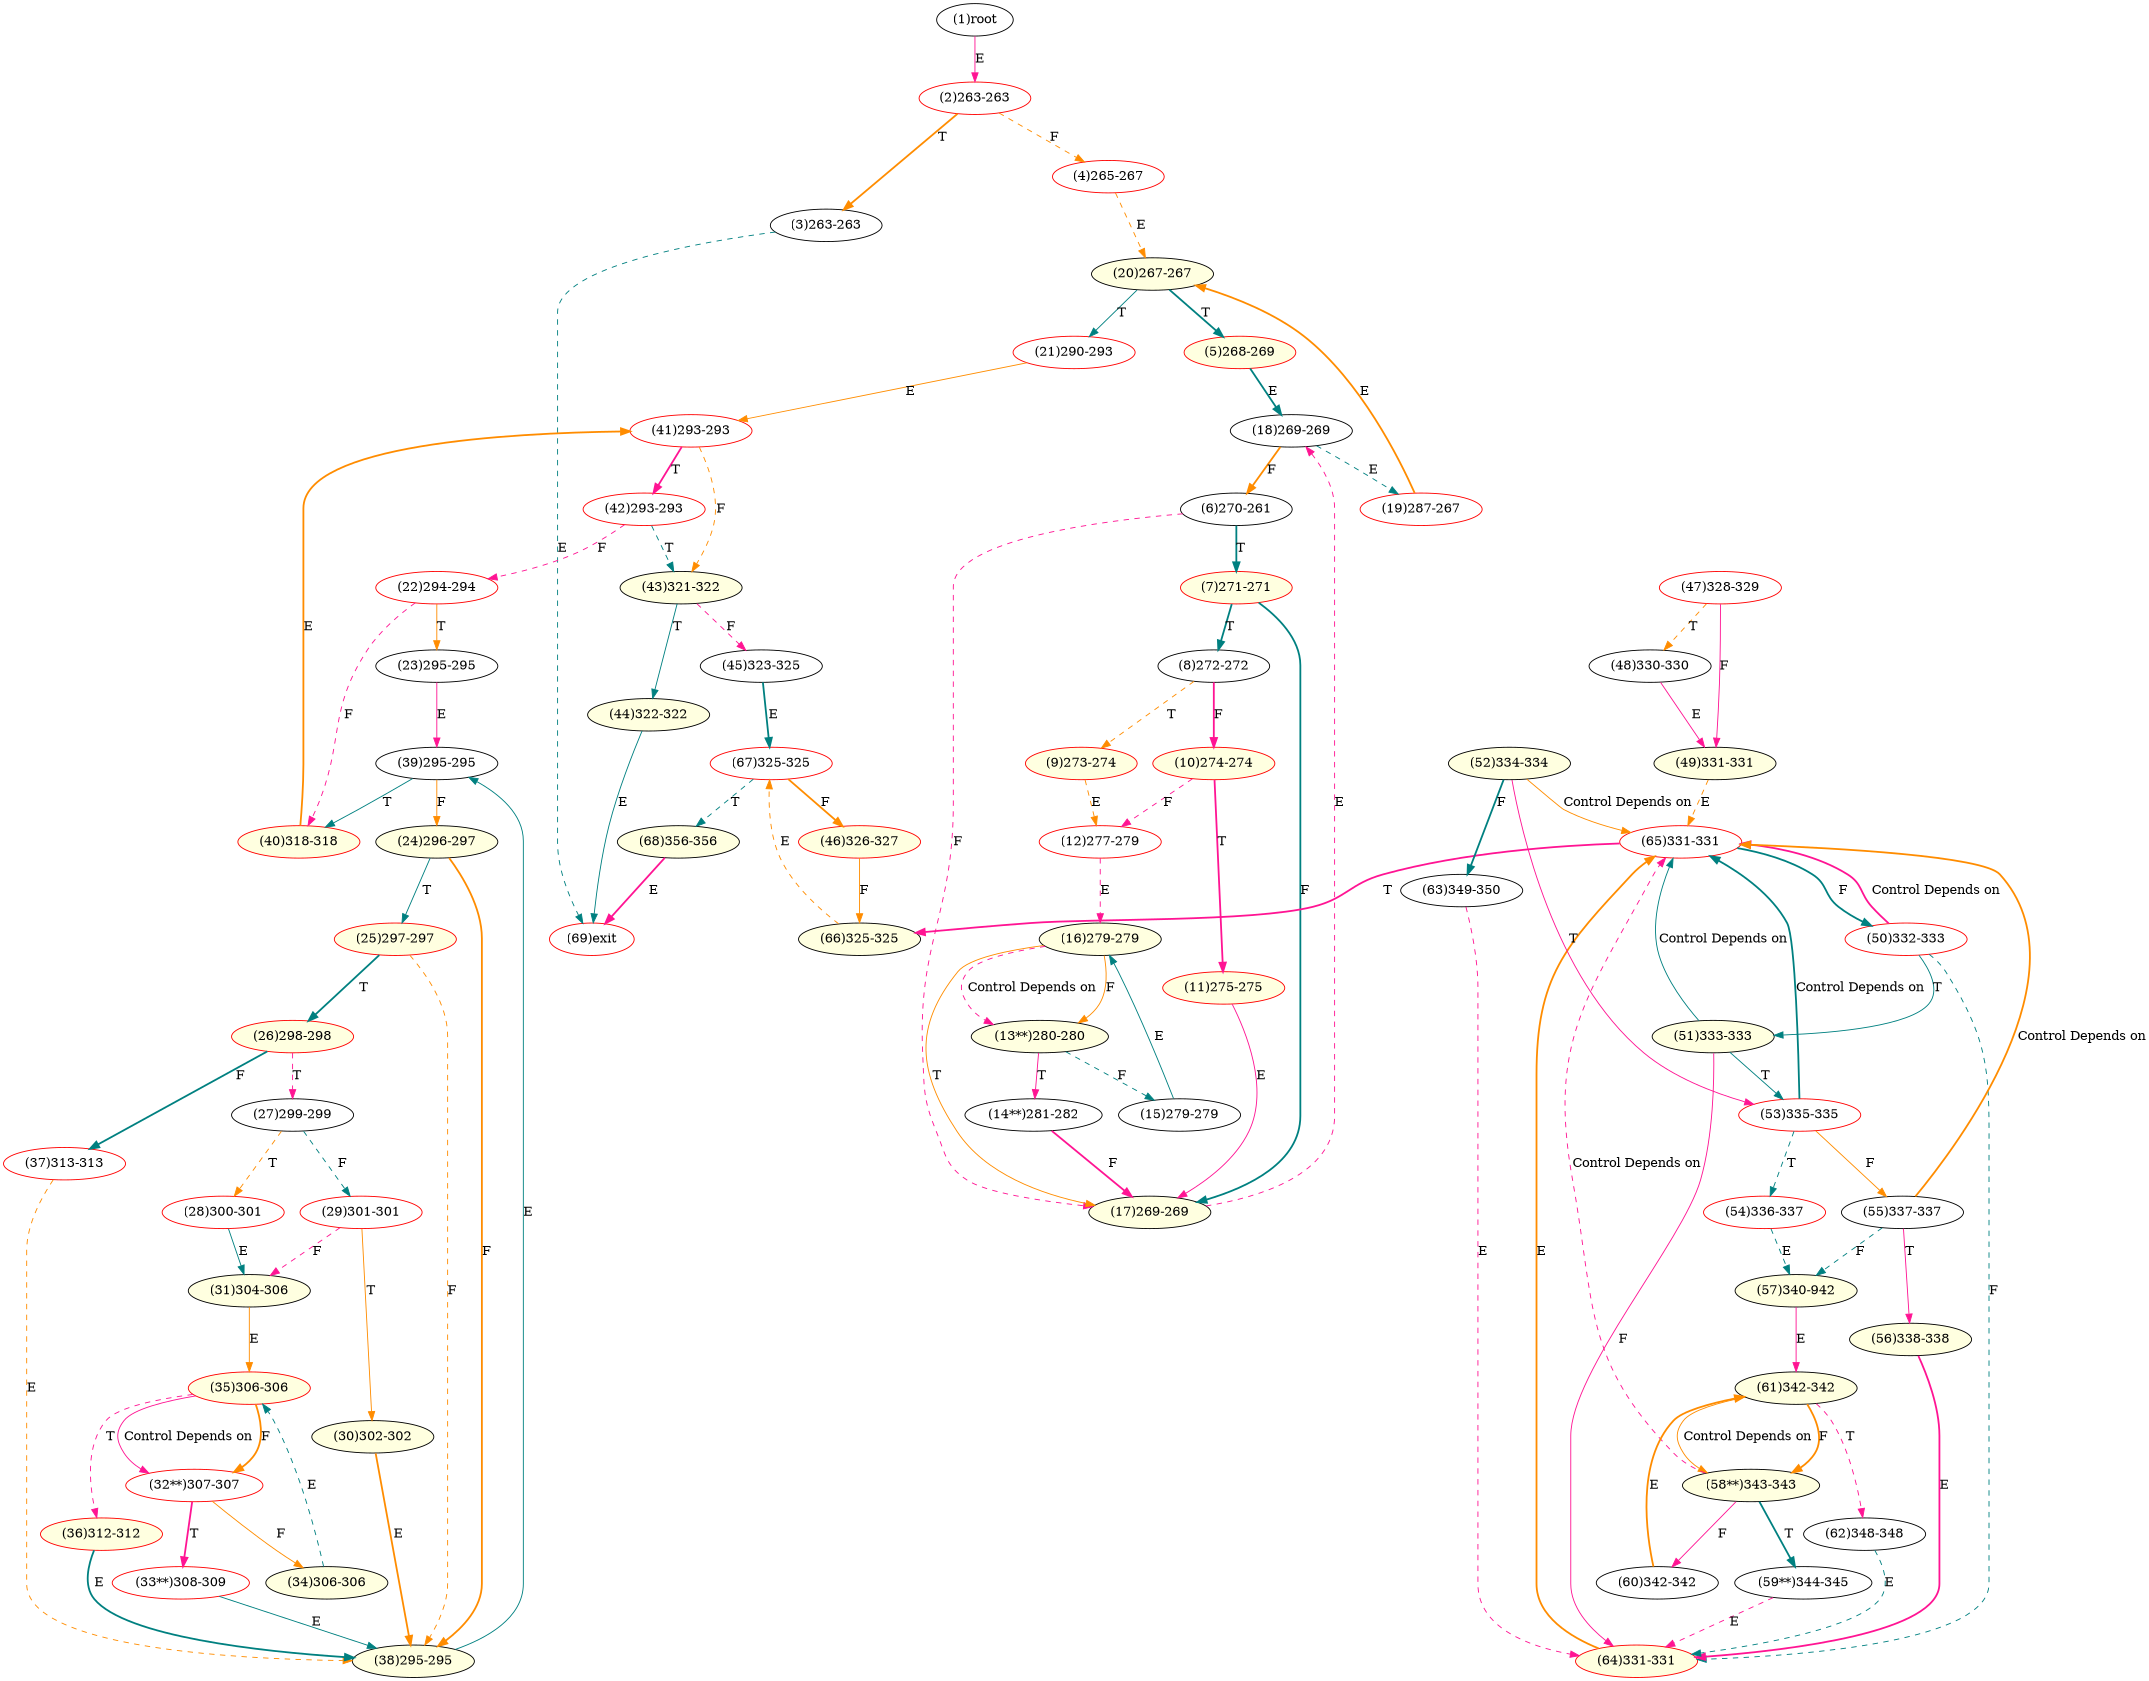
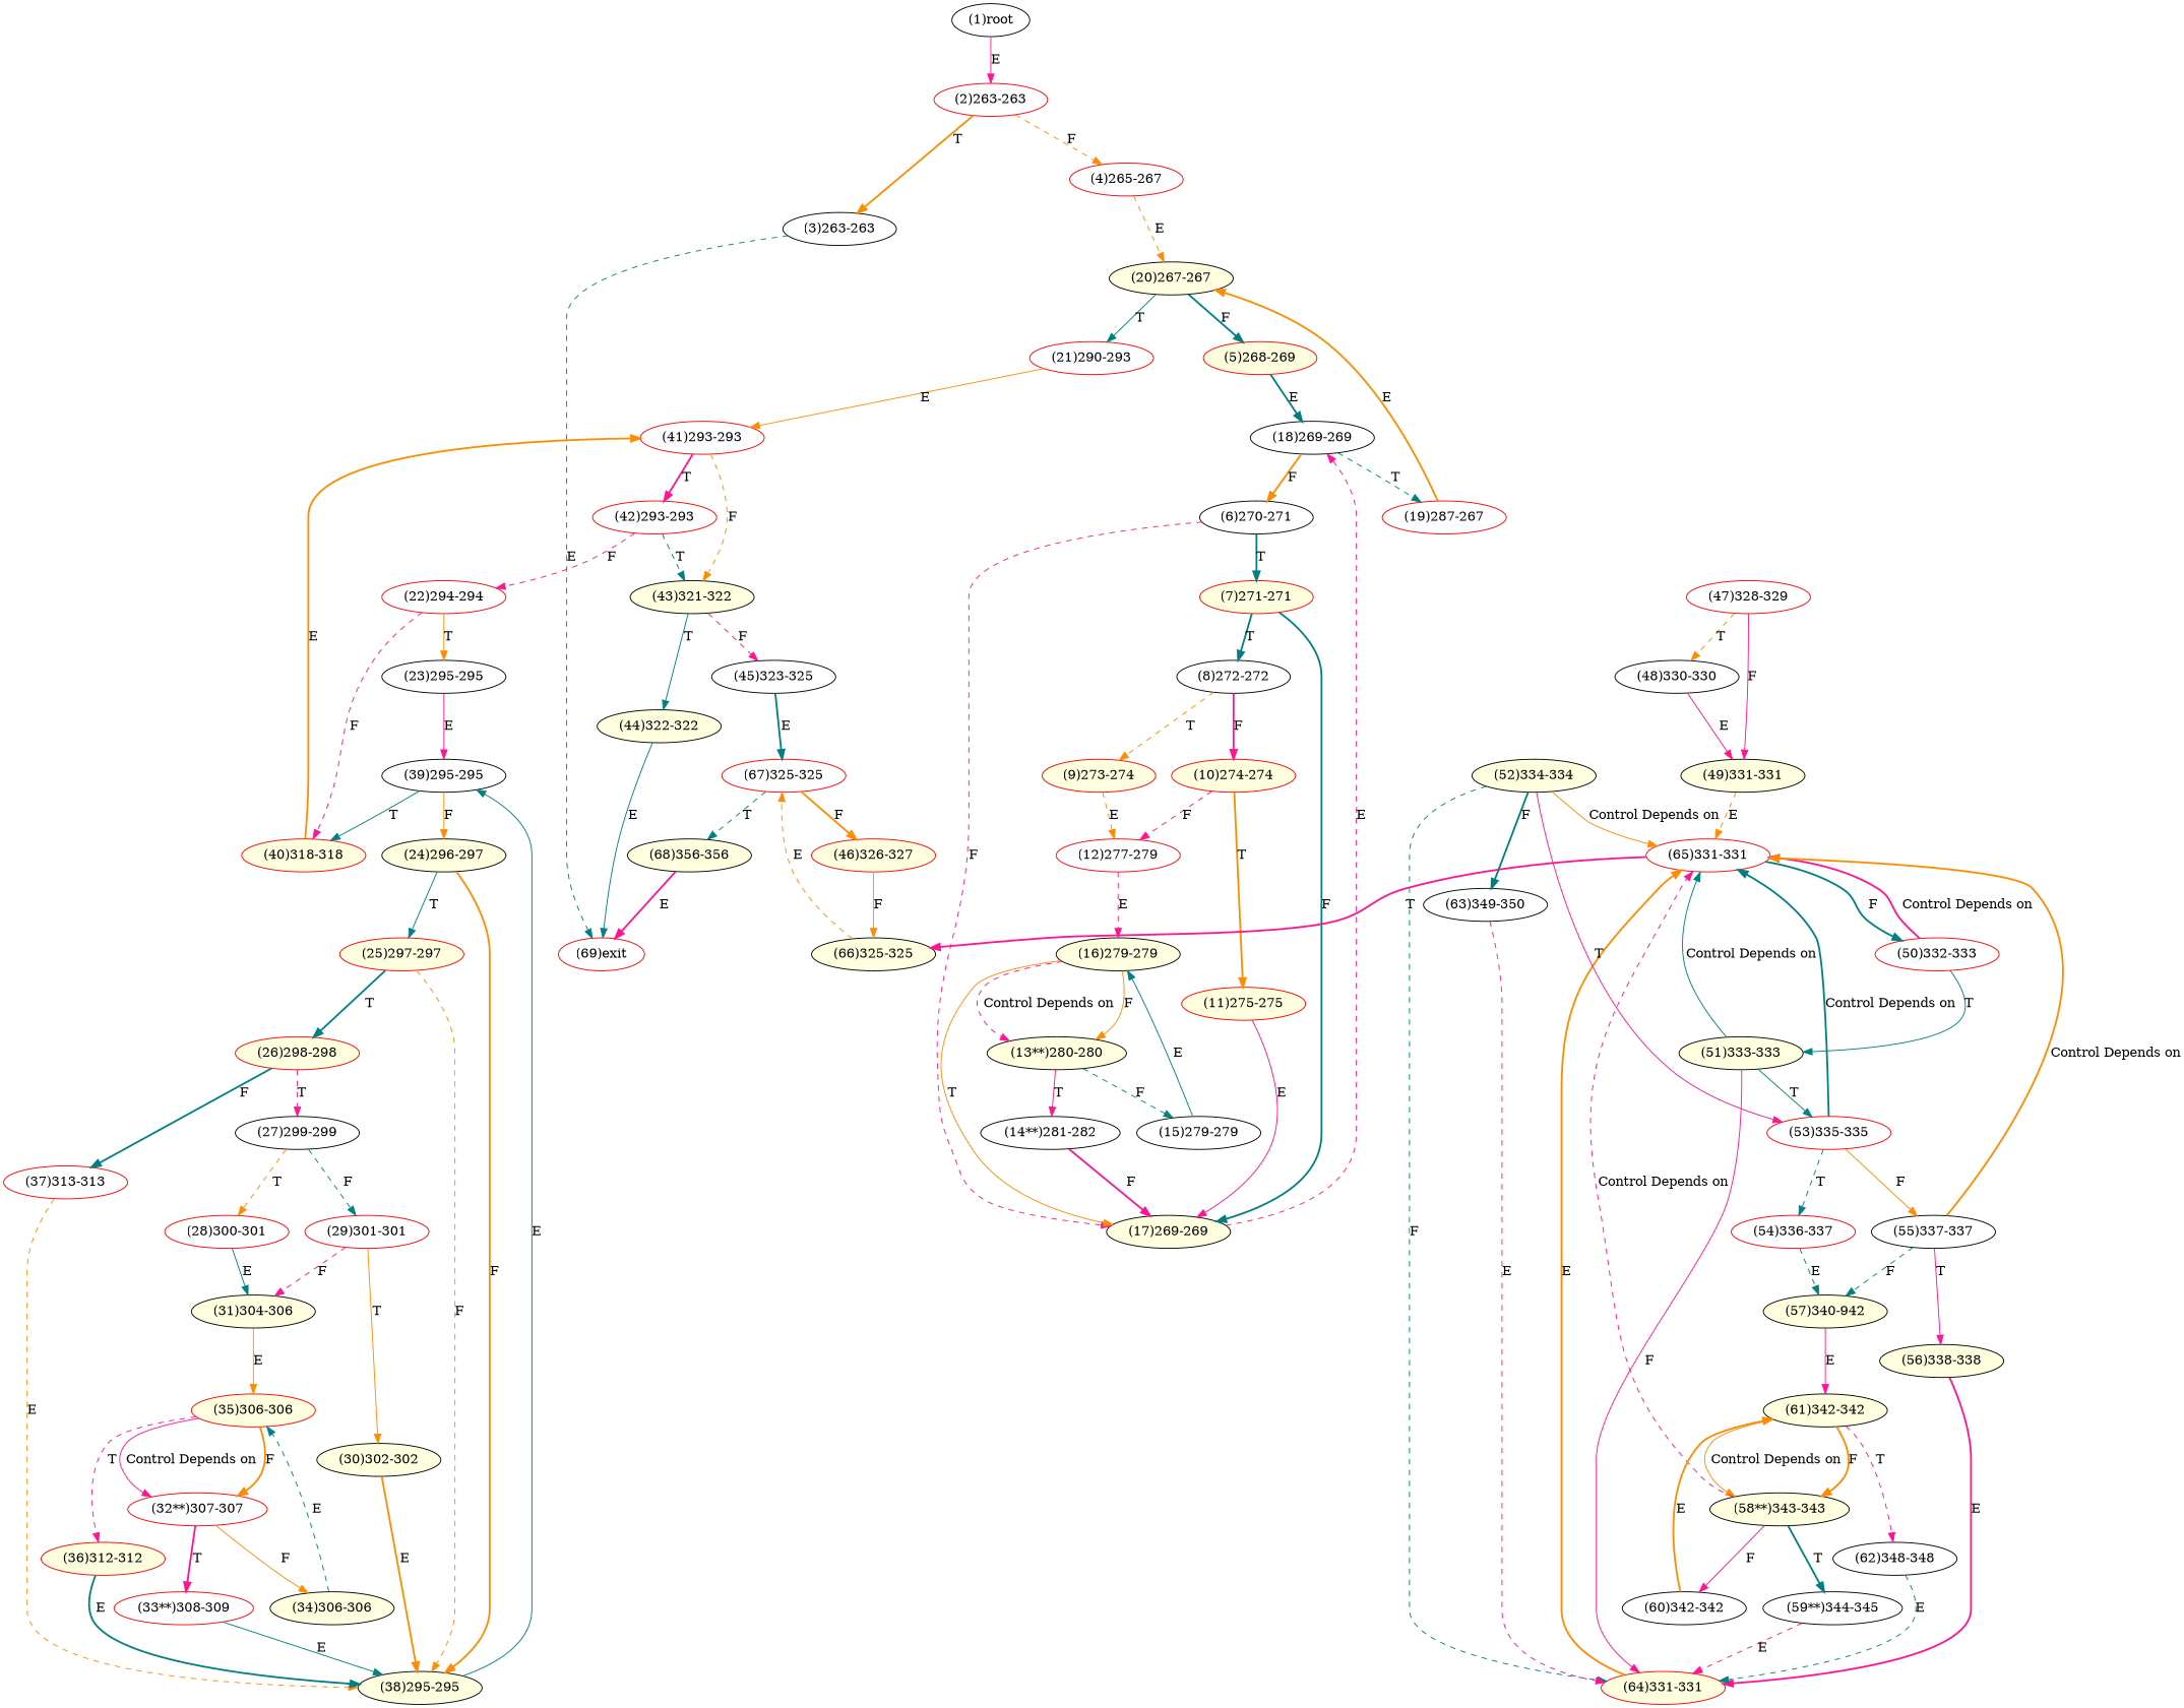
  digraph {
    fontname="DejaVu Serif"
    node [color=black fillcolor=white fontname="DejaVu Serif" style=filled]
    edge [color=teal fontname="DejaVu Serif" style=dashed]
    n1 [label="(1)root"]
    n2 [color=red label="(2)263-263"]
    n3 [label="(3)263-263"]
    n4 [color=red label="(4)265-267"]
    n5 [color=red label="(69)exit"]
    n6 [fillcolor=lightyellow label="(20)267-267"]
    n7 [color=red fillcolor=lightyellow label="(5)268-269"]
    n8 [color=red label="(21)290-293"]
    n9 [label="(18)269-269"]
-   n10 [label="(6)270-261"]
+   n10 [label="(6)270-271"]
    n11 [color=red label="(19)287-267"]
    n12 [color=red fillcolor=lightyellow label="(7)271-271"]
    n13 [fillcolor=lightyellow label="(17)269-269"]
    n14 [label="(8)272-272"]
    n15 [color=red fillcolor=lightyellow label="(9)273-274"]
    n16 [color=red fillcolor=lightyellow label="(10)274-274"]
    n17 [color=red label="(12)277-279"]
    n18 [color=red fillcolor=lightyellow label="(11)275-275"]
    n19 [fillcolor=lightyellow label="(16)279-279"]
    n20 [fillcolor=lightyellow label="(13**)280-280"]
    n21 [label="(14**)281-282"]
    n22 [label="(15)279-279"]
    n23 [color=red label="(41)293-293"]
    n24 [color=red label="(42)293-293"]
    n25 [fillcolor=lightyellow label="(43)321-322"]
    n26 [label="(23)295-295"]
    n27 [label="(39)295-295"]
    n28 [color=red fillcolor=lightyellow label="(40)318-318"]
    n29 [fillcolor=lightyellow label="(24)296-297"]
    n30 [color=red label="(22)294-294"]
    n31 [color=red fillcolor=lightyellow label="(25)297-297"]
    n32 [color=red fillcolor=lightyellow label="(26)298-298"]
    n33 [fillcolor=lightyellow label="(38)295-295"]
    n34 [label="(27)299-299"]
    n35 [color=red label="(37)313-313"]
    n36 [color=red label="(29)301-301"]
    n37 [color=red label="(28)300-301"]
    n38 [fillcolor=lightyellow label="(31)304-306"]
    n39 [fillcolor=lightyellow label="(30)302-302"]
    n40 [color=red fillcolor=lightyellow label="(35)306-306"]
    n41 [color=red label="(32**)307-307"]
    n42 [color=red fillcolor=lightyellow label="(36)312-312"]
    n43 [fillcolor=lightyellow label="(34)306-306"]
    n44 [color=red label="(33**)308-309"]
    n45 [fillcolor=lightyellow label="(44)322-322"]
    n46 [label="(45)323-325"]
    n47 [color=red label="(67)325-325"]
    n48 [color=red fillcolor=lightyellow label="(46)326-327"]
    n49 [fillcolor=lightyellow label="(66)325-325"]
    n50 [color=red label="(47)328-329"]
    n51 [fillcolor=lightyellow label="(49)331-331"]
    n52 [label="(48)330-330"]
    n53 [color=red label="(65)331-331"]
    n54 [fillcolor=lightyellow label="(68)356-356"]
    n55 [fillcolor=lightyellow label="(51)333-333"]
    n56 [color=red fillcolor=lightyellow label="(64)331-331"]
    n57 [color=red label="(53)335-335"]
    n58 [fillcolor=lightyellow label="(52)334-334"]
    n59 [label="(63)349-350"]
    n60 [color=red label="(50)332-333"]
    n61 [label="(55)337-337"]
    n62 [fillcolor=lightyellow label="(57)340-942"]
    n63 [fillcolor=lightyellow label="(56)338-338"]
    n64 [fillcolor=lightyellow label="(61)342-342"]
    n65 [color=red label="(54)336-337"]
    n66 [label="(59**)344-345"]
    n67 [fillcolor=lightyellow label="(58**)343-343"]
    n68 [label="(60)342-342"]
    n69 [label="(62)348-348"]
    n1 -> n2 [color=deeppink label=E style=solid]
    n2 -> n3 [color=darkorange label=T style=bold]
    n2 -> n4 [color=darkorange label=F]
    n3 -> n5 [label=E]
    n4 -> n6 [color=darkorange label=E]
-   n6 -> n7 [label=T style=bold]
+   n6 -> n7 [label=F style=bold]
    n6 -> n8 [label=T style=solid]
    n7 -> n9 [label=E style=bold]
    n8 -> n23 [color=darkorange label=E style=solid]
    n9 -> n10 [color=darkorange label=F style=bold]
-   n9 -> n11 [label=E]
+   n9 -> n11 [label=T]
    n10 -> n12 [label=T style=bold]
    n10 -> n13 [color=deeppink label=F]
    n11 -> n6 [color=darkorange label=E style=bold]
    n12 -> n13 [label=F style=bold]
    n12 -> n14 [label=T style=bold]
    n13 -> n9 [color=deeppink label=E]
    n14 -> n15 [color=darkorange label=T]
    n14 -> n16 [color=deeppink label=F style=bold]
    n15 -> n17 [color=darkorange label=E]
    n16 -> n17 [color=deeppink label=F]
-   n16 -> n18 [color=deeppink label=T style=bold]
+   n16 -> n18 [color=darkorange label=T style=bold]
    n17 -> n19 [color=deeppink label=E]
    n18 -> n13 [color=deeppink label=E style=solid]
    n19 -> n13 [color=darkorange label=T style=solid]
    n19 -> n20 [color=darkorange label=F style=solid]
    n19 -> n20 [color=deeppink label="Control Depends on"]
    n20 -> n21 [color=deeppink label=T style=solid]
    n20 -> n22 [label=F]
    n21 -> n13 [color=deeppink label=F style=bold]
    n22 -> n19 [label=E style=solid]
    n23 -> n24 [color=deeppink label=T style=bold]
    n23 -> n25 [color=darkorange label=F]
    n24 -> n25 [label=T]
    n24 -> n30 [color=deeppink label=F]
    n25 -> n45 [label=T style=solid]
    n25 -> n46 [color=deeppink label=F]
    n26 -> n27 [color=deeppink label=E style=solid]
    n27 -> n28 [label=T style=solid]
    n27 -> n29 [color=darkorange label=F style=solid]
    n28 -> n23 [color=darkorange label=E style=bold]
    n29 -> n31 [label=T style=solid]
    n29 -> n33 [color=darkorange label=F style=bold]
    n30 -> n26 [color=darkorange label=T style=solid]
    n30 -> n28 [color=deeppink label=F]
    n31 -> n32 [label=T style=bold]
    n31 -> n33 [color=darkorange label=F]
    n32 -> n34 [color=deeppink label=T]
    n32 -> n35 [label=F style=bold]
    n33 -> n27 [label=E style=solid]
    n34 -> n36 [label=F]
    n34 -> n37 [color=darkorange label=T]
    n35 -> n33 [color=darkorange label=E]
    n36 -> n38 [color=deeppink label=F]
    n36 -> n39 [color=darkorange label=T style=solid]
    n37 -> n38 [label=E style=solid]
    n38 -> n40 [color=darkorange label=E style=solid]
    n39 -> n33 [color=darkorange label=E style=bold]
    n40 -> n41 [color=darkorange label=F style=bold]
    n40 -> n41 [color=deeppink label="Control Depends on" style=solid]
    n40 -> n42 [color=deeppink label=T]
    n41 -> n43 [color=darkorange label=F style=solid]
    n41 -> n44 [color=deeppink label=T style=bold]
    n42 -> n33 [label=E style=bold]
    n43 -> n40 [label=E]
    n44 -> n33 [label=E style=solid]
    n45 -> n5 [label=E style=solid]
    n46 -> n47 [label=E style=bold]
    n47 -> n48 [color=darkorange label=F style=bold]
    n47 -> n54 [label=T]
    n48 -> n49 [color=darkorange label=F style=solid]
    n49 -> n47 [color=darkorange label=E]
    n50 -> n51 [color=deeppink label=F style=solid]
    n50 -> n52 [color=darkorange label=T]
    n51 -> n53 [color=darkorange label=E]
    n52 -> n51 [color=deeppink label=E style=solid]
    n53 -> n49 [color=deeppink label=T style=bold]
    n53 -> n60 [label=F style=bold]
    n54 -> n5 [color=deeppink label=E style=bold]
    n55 -> n53 [label="Control Depends on" style=solid]
    n55 -> n56 [color=deeppink label=F style=solid]
    n55 -> n57 [label=T style=solid]
    n56 -> n53 [color=darkorange label=E style=bold]
    n57 -> n53 [label="Control Depends on" style=bold]
    n57 -> n61 [color=darkorange label=F style=solid]
    n57 -> n65 [label=T]
    n58 -> n53 [color=darkorange label="Control Depends on" style=solid]
    n58 -> n57 [color=deeppink label=T style=solid]
    n58 -> n59 [label=F style=bold]
    n59 -> n56 [color=deeppink label=E]
    n60 -> n53 [color=deeppink label="Control Depends on" style=bold]
    n60 -> n55 [label=T style=solid]
-   n60 -> n56 [label=F]
+   n58 -> n56 [label=F]
    n61 -> n53 [color=darkorange label="Control Depends on" style=bold]
    n61 -> n62 [label=F]
    n61 -> n63 [color=deeppink label=T style=solid]
    n62 -> n64 [color=deeppink label=E style=solid]
    n63 -> n56 [color=deeppink label=E style=bold]
    n64 -> n67 [color=darkorange label=F style=bold]
    n64 -> n67 [color=darkorange label="Control Depends on" style=solid]
    n64 -> n69 [color=deeppink label=T]
    n65 -> n62 [label=E]
    n66 -> n56 [color=deeppink label=E]
    n67 -> n53 [color=deeppink label="Control Depends on"]
    n67 -> n66 [label=T style=bold]
    n67 -> n68 [color=deeppink label=F style=solid]
    n68 -> n64 [color=darkorange label=E style=bold]
    n69 -> n56 [label=E]
  }
